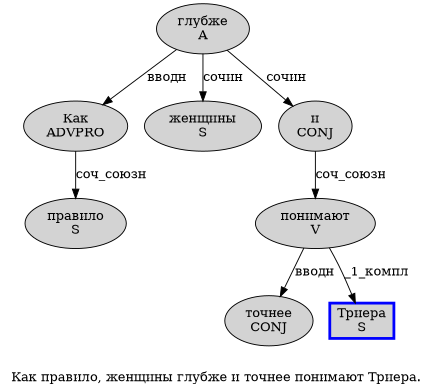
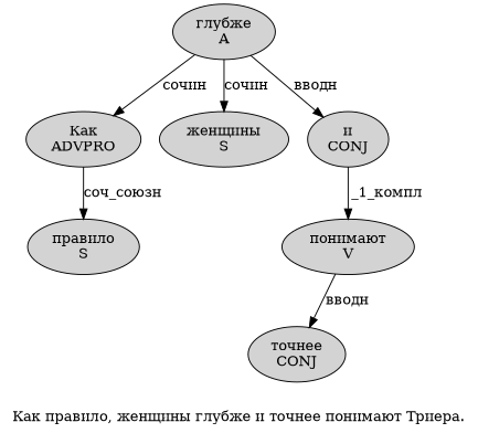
  digraph {
    label="Как правило, женщины глубже и точнее понимают Триера."
    node [fillcolor=lightgray penwidth=1 shape=ellipse style=filled]
    n1 [label="Как\nADVPRO"]
    n2 [label="правило\nS"]
    n3 [label="женщины\nS"]
    n4 [label="глубже\nA"]
    n5 [label="и\nCONJ"]
    n6 [label="понимают\nV"]
    n7 [label="точнее\nCONJ"]
-   n8 [color=blue label="Триера\nS" penwidth=3 shape=box]
    n1 -> n2 [label="соч_союзн"]
-   n4 -> n1 [label="вводн"]
+   n4 -> n1 [label="сочин"]
    n4 -> n3 [label="сочин"]
-   n4 -> n5 [label="сочин"]
-   n5 -> n6 [label="соч_союзн"]
+   n4 -> n5 [label="вводн"]
+   n5 -> n6 [label="_1_компл"]
    n6 -> n7 [label="вводн"]
-   n6 -> n8 [label="_1_компл"]
  }
